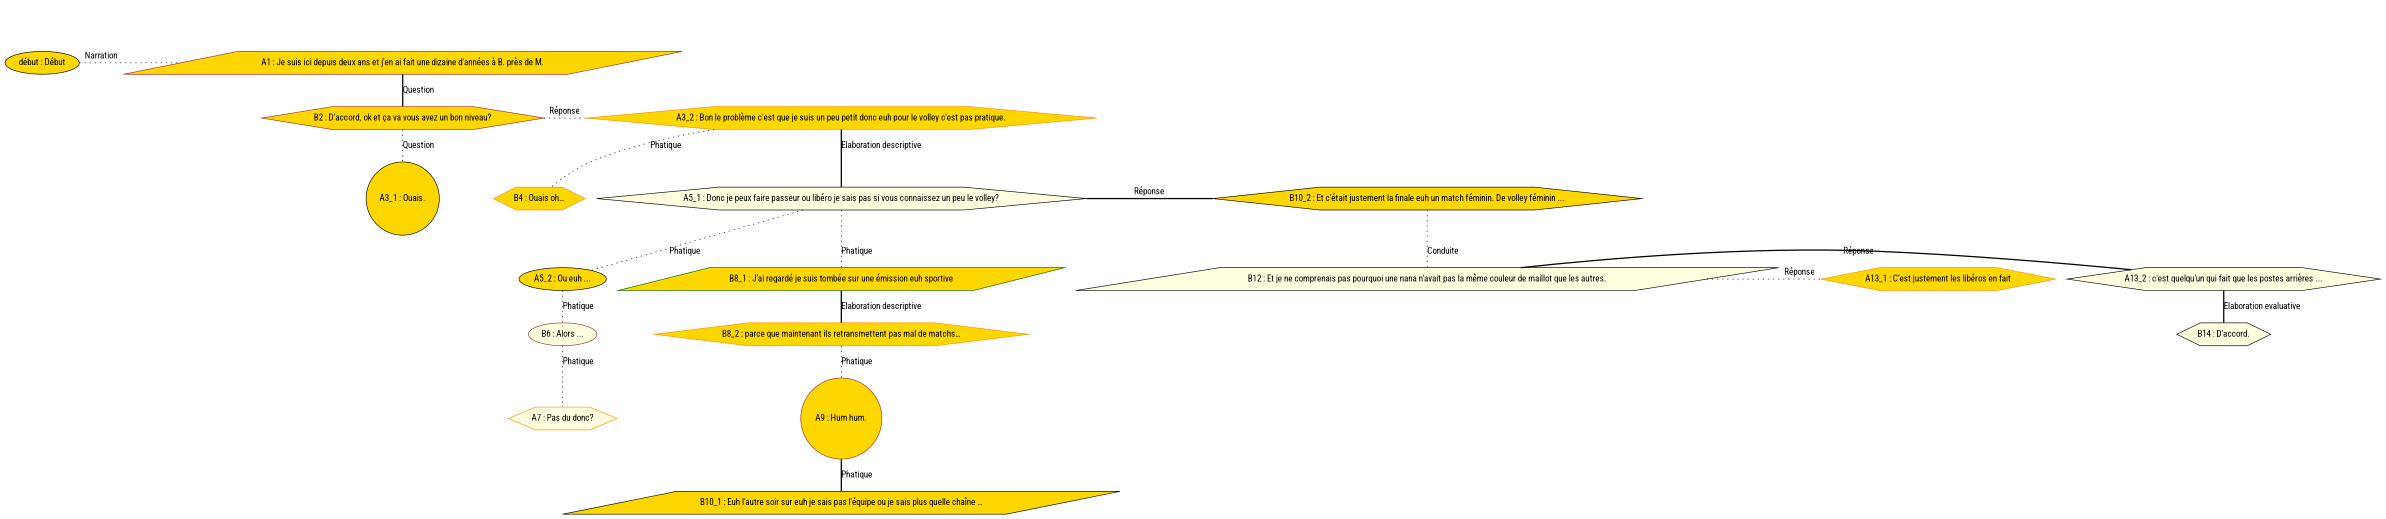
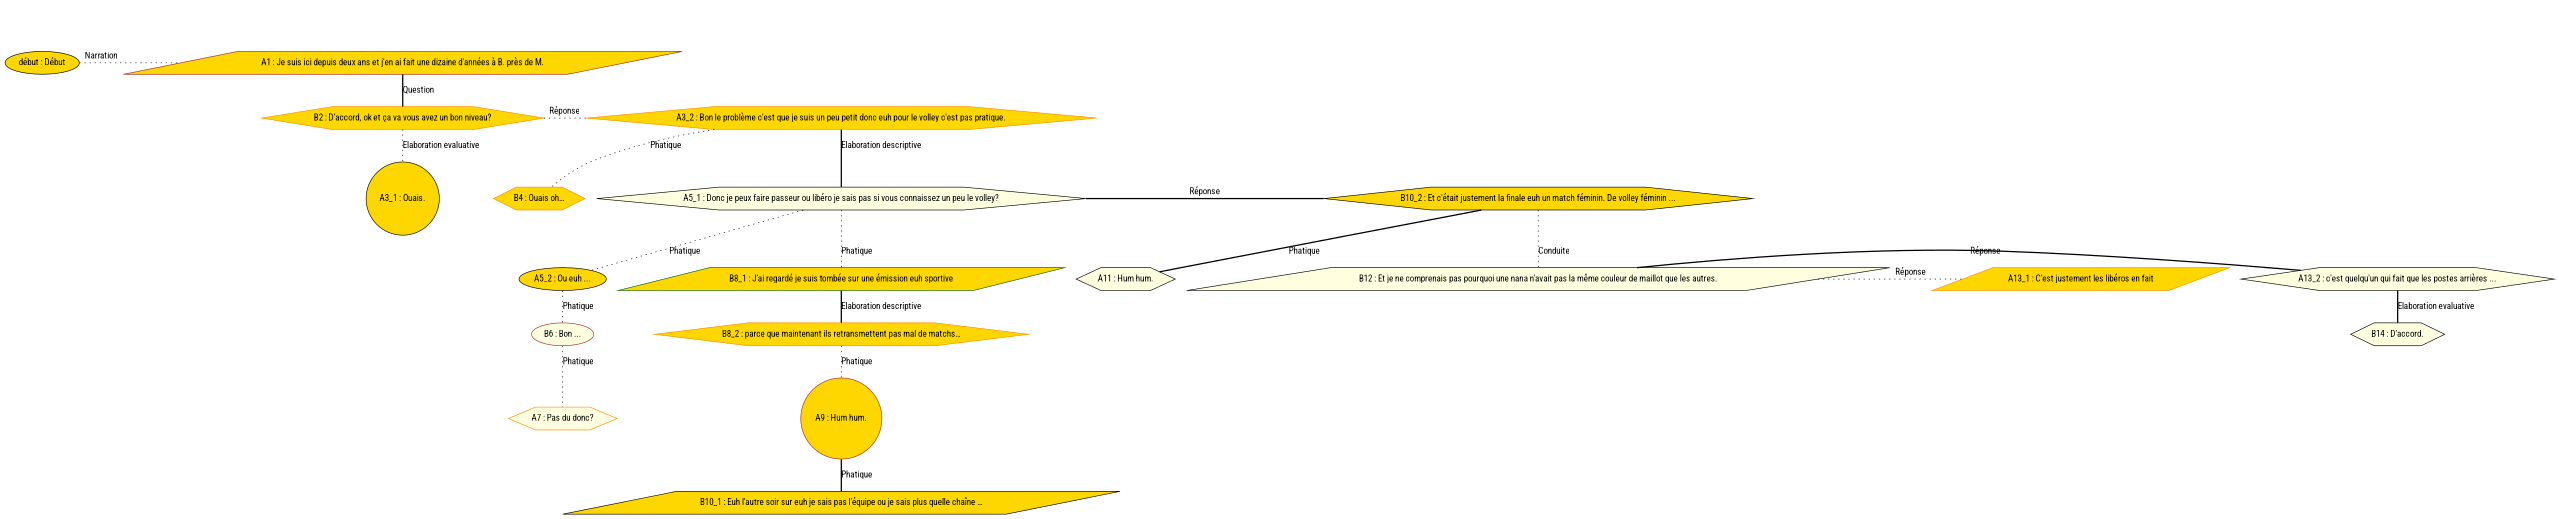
  digraph {
    fontname="Roboto Condensed"
    newrank=true
    node [fontname="Roboto Condensed" shape=hexagon style=filled color=black fillcolor=gold]
    edge [fontname="Roboto Condensed" style=dotted weight=2 dir=none]
    zero [shape=box style=invis color="" fillcolor=""]
    n2 [label="début : Début" shape=ellipse]
    n3 [color=brown label="A1 : Je suis ici depuis deux ans et j'en ai fait une dizaine d'années à B. près de M." shape=parallelogram]
-   n4 [color=brown label="B2 : D’accord, ok et ça va vous avez un bon niveau?"]
+   n4 [color=darkorange label="B2 : D’accord, ok et ça va vous avez un bon niveau?"]
    n5 [color=darkorange label="A3_2 : Bon le problème c'est que je suis un peu petit donc euh pour le volley c'est pas pratique."]
    n6 [label="A3_1 : Ouais." shape=circle]
    n7 [color=darkorange label="B4 : Ouais oh…"]
    n8 [fillcolor=lightyellow label="A5_1 : Donc je peux faire passeur ou libéro je sais pas si vous connaissez un peu le volley?"]
    n9 [label="B10_2 : Et c'était justement la finale euh un match féminin. De volley féminin ..."]
    n10 [label="A5_2 : Ou euh ..." shape=ellipse]
    n11 [color=darkgreen label="B8_1 : J’ai regardé je suis tombée sur une émission euh sportive" shape=parallelogram]
+   n12 [fillcolor=lightyellow label="A11 : Hum hum."]
    n13 [fillcolor=lightyellow label="B12 : Et je ne comprenais pas pourquoi une nana n'avait pas la même couleur de maillot que les autres." shape=parallelogram]
-   n14 [color=darkorange label="A13_1 : C’est justement les libéros en fait"]
+   n14 [color=darkorange label="A13_1 : C’est justement les libéros en fait" shape=parallelogram]
    n15 [fillcolor=lightyellow label="A13_2 : c'est quelqu'un qui fait que les postes arrières ..."]
-   n16 [color=brown fillcolor=lightyellow label="B6 : Alors ..." shape=ellipse]
+   n16 [color=brown fillcolor=lightyellow label="B6 : Bon ..." shape=ellipse]
    n17 [color=darkorange label="B8_2 : parce que maintenant ils retransmettent pas mal de matchs…"]
    n18 [color=darkorange fillcolor=lightyellow label="A7 : Pas du donc?"]
    n19 [color=brown label="A9 : Hum hum." shape=circle]
    n20 [label="B10_1 : Euh l'autre soir sur euh je sais pas l'équipe ou je sais plus quelle chaîne …" shape=parallelogram]
    n21 [fillcolor=lightyellow label="B14 : D’accord."]
    zero -> n2 [style=invis weight="" dir=""]
    zero -> n3 [style=invis weight=1 dir=""]
    n2 -> n3 [constraint=false label=Narration weight=""]
    n3 -> n4 [label=Question style=bold]
    n3 -> n5 [style=invis weight=1 dir=""]
    n4 -> n5 [constraint=false label="Réponse" weight=""]
-   n4 -> n6 [label=Question]
+   n4 -> n6 [label="Elaboration evaluative"]
    n5 -> n7 [label=Phatique]
    n5 -> n8 [label="Elaboration descriptive" style=bold]
    n5 -> n9 [style=invis weight=1 dir=""]
    n8 -> n9 [constraint=false label="Réponse" style=bold weight=""]
    n8 -> n10 [label=Phatique]
    n8 -> n11 [label=Phatique]
+   n9 -> n12 [label=Phatique style=bold]
    n9 -> n13 [label=Conduite]
    n9 -> n14 [style=invis weight=1 dir=""]
    n9 -> n15 [style=invis weight=1 dir=""]
    n10 -> n16 [label=Phatique]
    n11 -> n17 [label="Elaboration descriptive" style=bold]
    n13 -> n14 [constraint=false label="Réponse" weight=""]
    n13 -> n15 [constraint=false label="Réponse" style=bold weight=""]
    n15 -> n21 [label="Elaboration evaluative" style=bold]
    n16 -> n18 [label=Phatique]
    n17 -> n19 [label=Phatique]
    n19 -> n20 [label=Phatique style=bold]
  }
